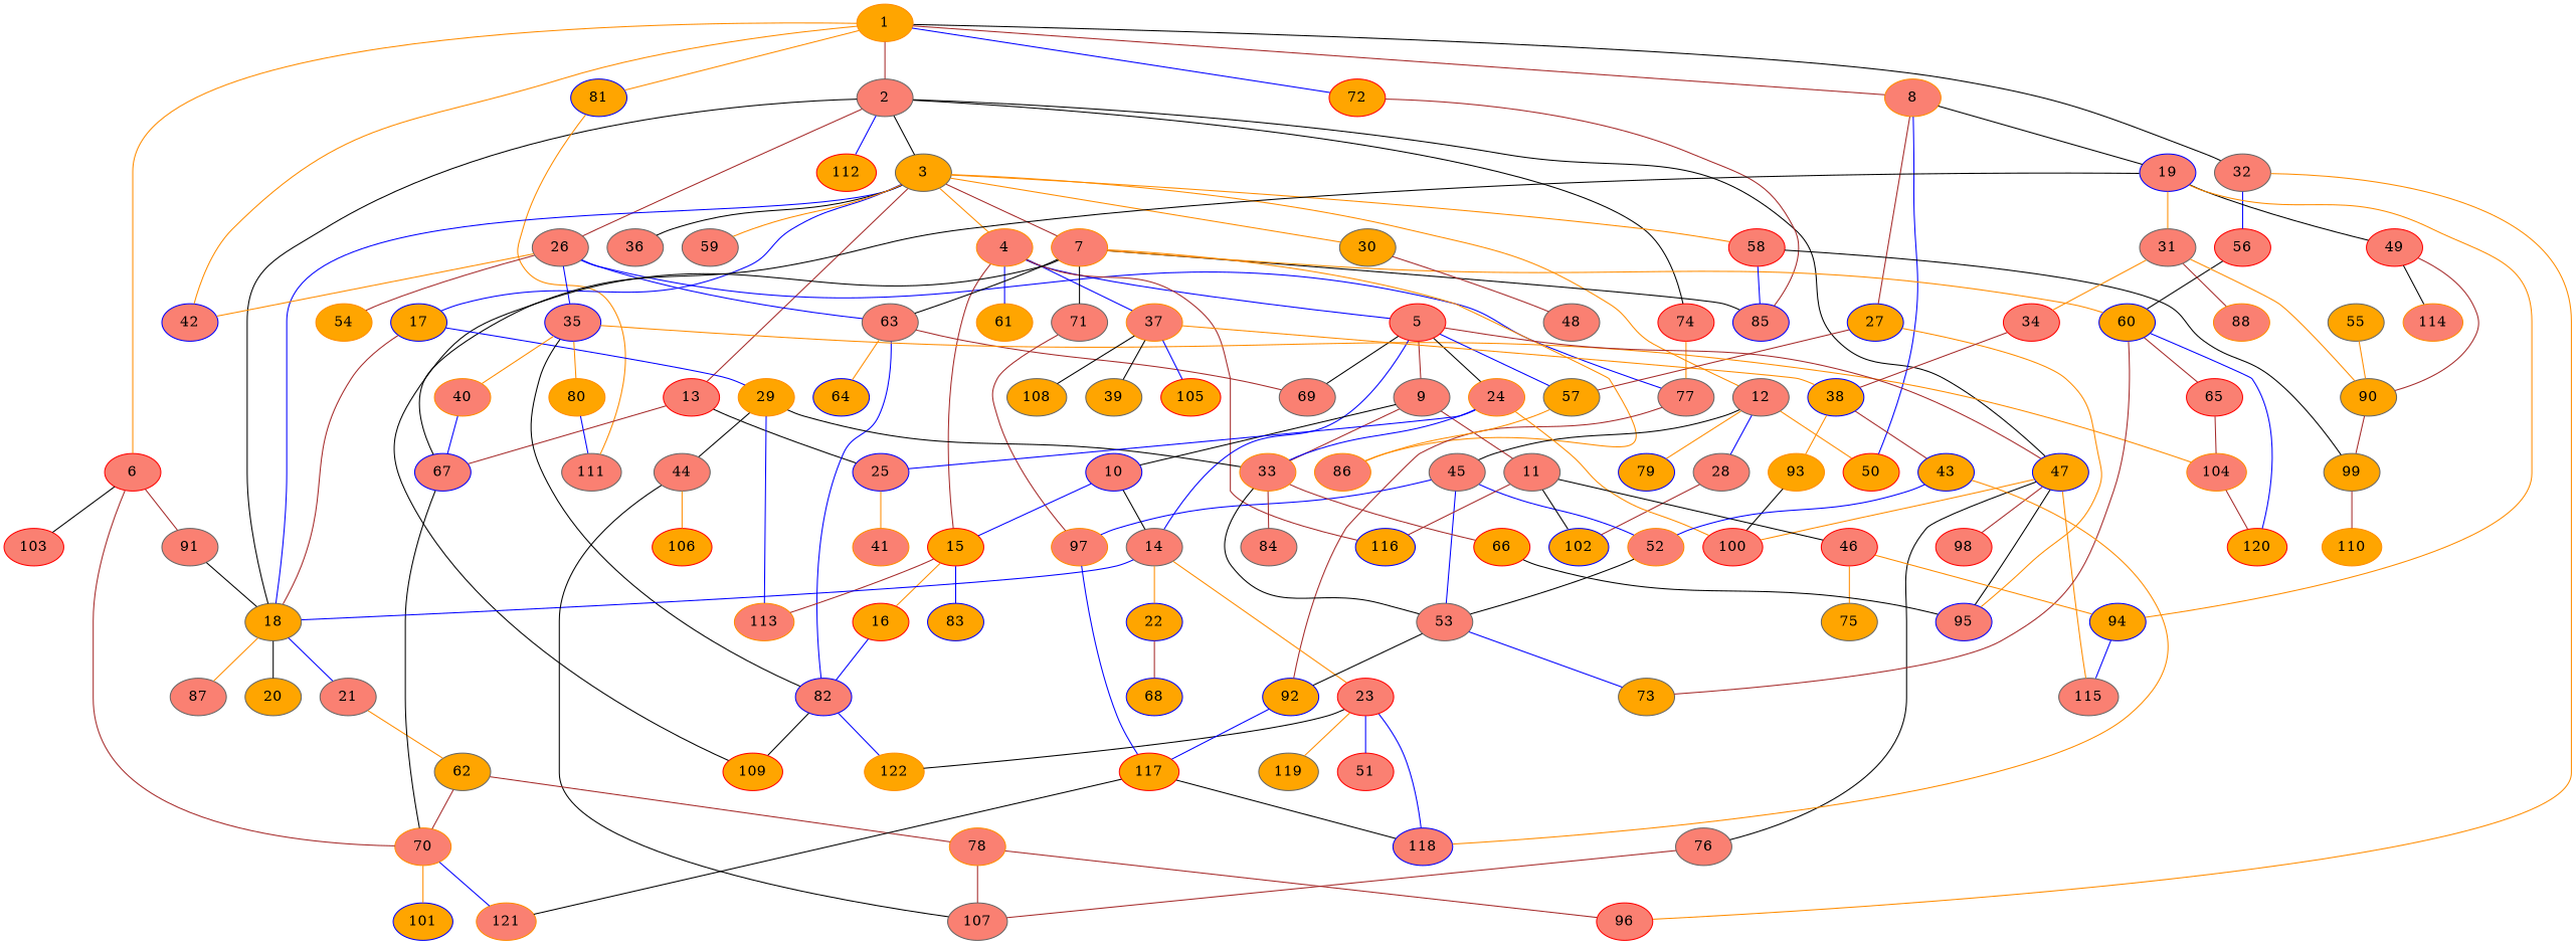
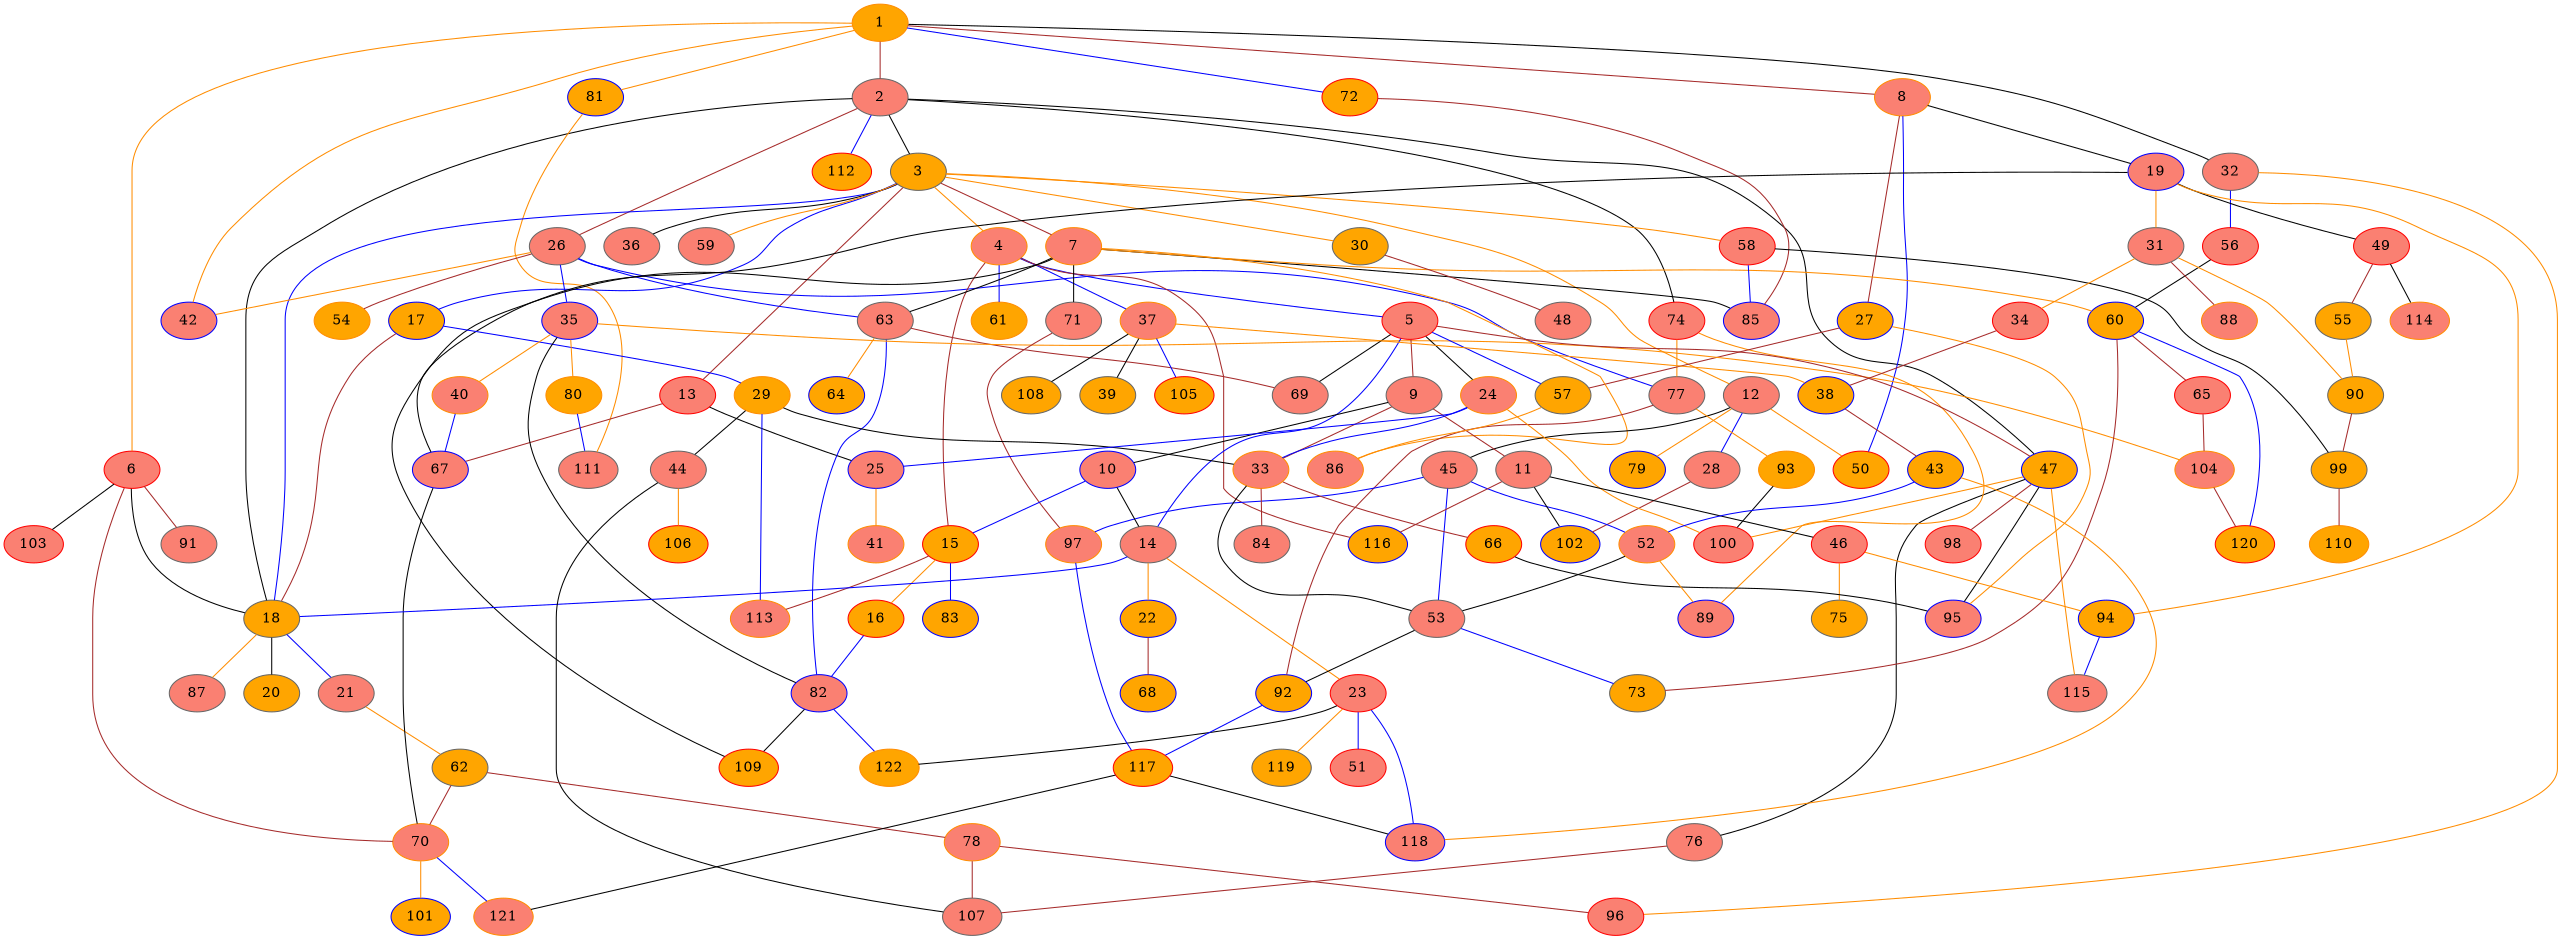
  graph {
    node [color=gray40 fillcolor=salmon style=filled]
    edge [color=darkorange]
    1 [color=darkorange fillcolor=orange]
    2
    6 [color=red]
    8 [color=darkorange]
    32
    42 [color=blue]
    72 [color=red fillcolor=orange]
    81 [color=blue fillcolor=orange]
    3 [fillcolor=orange]
    18 [fillcolor=orange]
    26
    47 [color=blue fillcolor=orange]
    74 [color=red]
    112 [color=red fillcolor=orange]
    70 [color=darkorange]
    91
    103 [color=red]
    19 [color=blue]
    27 [color=blue fillcolor=orange]
    50 [color=red fillcolor=orange]
    56 [color=red]
    96 [color=red]
    85 [color=blue]
    111
    4 [color=darkorange]
    7 [color=darkorange]
    12
    13 [color=red]
    17 [color=blue fillcolor=orange]
    30 [fillcolor=orange]
    36
    58 [color=red]
    59
    20 [fillcolor=orange]
    21
    87
    63
    35 [color=blue]
    54 [color=darkorange fillcolor=orange]
    77
    100 [color=red]
    95 [color=blue]
    76
    98 [color=red]
    115
+   89 [color=blue]
    5 [color=red]
    15 [color=red fillcolor=orange]
    37 [color=darkorange]
    61 [color=darkorange fillcolor=orange]
    116 [color=blue fillcolor=orange]
    60 [color=blue fillcolor=orange]
    71
    86 [color=darkorange]
    109 [color=red fillcolor=orange]
    28
    45
    79 [color=blue fillcolor=orange]
    25 [color=blue]
    67 [color=blue]
    29 [color=darkorange fillcolor=orange]
    48
    99 [fillcolor=orange]
    9
    14
    24 [color=darkorange]
    57 [fillcolor=orange]
    69
    16 [color=red fillcolor=orange]
    83 [color=blue fillcolor=orange]
    113 [color=darkorange]
    38 [color=blue fillcolor=orange]
    39 [fillcolor=orange]
    105 [color=red fillcolor=orange]
    108 [fillcolor=orange]
    10 [color=blue]
    11
    33 [color=darkorange]
    22 [color=blue fillcolor=orange]
    23 [color=red]
    101 [color=blue fillcolor=orange]
    121 [color=darkorange]
    73 [fillcolor=orange]
    65 [color=red]
    120 [color=red fillcolor=orange]
    82 [color=blue]
    64 [color=blue fillcolor=orange]
    97 [color=darkorange]
    31
    49 [color=red]
    94 [color=blue fillcolor=orange]
    46 [color=red]
    102 [color=blue fillcolor=orange]
    53
    66 [color=red fillcolor=orange]
    84
    75 [fillcolor=orange]
    52 [color=darkorange]
    41 [color=darkorange]
    68 [color=blue fillcolor=orange]
    51 [color=red]
    118 [color=blue]
    119 [fillcolor=orange]
    122 [color=darkorange fillcolor=orange]
    44
    62 [fillcolor=orange]
    34 [color=red]
    88 [color=darkorange]
    90 [fillcolor=orange]
    55 [fillcolor=orange]
    114 [color=darkorange]
    78 [color=darkorange]
    40 [color=darkorange]
    80 [color=darkorange fillcolor=orange]
    104 [color=darkorange]
    93 [color=darkorange fillcolor=orange]
    92 [color=blue fillcolor=orange]
    106 [color=red fillcolor=orange]
    107
    43 [color=blue fillcolor=orange]
    117 [color=red fillcolor=orange]
    110 [color=darkorange fillcolor=orange]
    1 -- 2 [color=brown]
    1 -- 6
    1 -- 8 [color=brown]
    1 -- 32 [color=black]
    1 -- 42
    1 -- 72 [color=blue]
    1 -- 81
    2 -- 3 [color=black]
    2 -- 18 [color=black]
    2 -- 26 [color=brown]
    2 -- 47 [color=black]
    2 -- 74 [color=black]
    2 -- 112 [color=blue]
-   91 -- 18 [color=black]
+   6 -- 18 [color=black]
    6 -- 70 [color=brown]
    6 -- 91 [color=brown]
    6 -- 103 [color=black]
    8 -- 19 [color=black]
    8 -- 27 [color=brown]
    8 -- 50 [color=blue]
    32 -- 56 [color=blue]
    32 -- 96
    72 -- 85 [color=brown]
    81 -- 111
    3 -- 18 [color=blue]
    3 -- 4
    3 -- 7 [color=brown]
    3 -- 12
    3 -- 13 [color=brown]
    3 -- 17 [color=blue]
    3 -- 30
    3 -- 36 [color=black]
    3 -- 58
    3 -- 59
    18 -- 20 [color=black]
    18 -- 21 [color=blue]
    18 -- 87
    26 -- 42
    26 -- 63 [color=blue]
    26 -- 35 [color=blue]
    26 -- 54 [color=brown]
    26 -- 77 [color=blue]
    47 -- 100
    47 -- 95 [color=black]
    47 -- 76 [color=black]
    47 -- 98 [color=brown]
    47 -- 115
    74 -- 77
+   74 -- 89
    70 -- 101
    70 -- 121 [color=blue]
    19 -- 67 [color=black]
    19 -- 31
    19 -- 49 [color=black]
    19 -- 94
    27 -- 95
    27 -- 57 [color=brown]
    56 -- 60 [color=black]
    4 -- 5 [color=blue]
    4 -- 15 [color=brown]
    4 -- 37 [color=blue]
    4 -- 61 [color=blue]
    4 -- 116 [color=brown]
    7 -- 85 [color=black]
    7 -- 63 [color=black]
    7 -- 60
    7 -- 71 [color=black]
    7 -- 86
    7 -- 109 [color=black]
    12 -- 50
    12 -- 28 [color=blue]
    12 -- 45 [color=black]
    12 -- 79
    13 -- 25 [color=black]
    13 -- 67 [color=brown]
    17 -- 18 [color=brown]
    17 -- 29 [color=blue]
    30 -- 48 [color=brown]
    58 -- 85 [color=blue]
    58 -- 99 [color=black]
    21 -- 62
    63 -- 69 [color=brown]
    63 -- 82 [color=blue]
    63 -- 64
    35 -- 82 [color=black]
    35 -- 40
    35 -- 80
    35 -- 104
-   38 -- 93
+   77 -- 93
    77 -- 92 [color=brown]
    76 -- 107 [color=brown]
    5 -- 47 [color=brown]
    5 -- 9 [color=brown]
    5 -- 14 [color=blue]
    5 -- 24 [color=black]
    5 -- 57 [color=blue]
    5 -- 69 [color=black]
    15 -- 16
    15 -- 83 [color=blue]
    15 -- 113 [color=brown]
    37 -- 38
    37 -- 39 [color=black]
    37 -- 105 [color=blue]
    37 -- 108 [color=black]
    60 -- 73 [color=brown]
    60 -- 65 [color=brown]
    60 -- 120 [color=blue]
    71 -- 97 [color=brown]
    28 -- 102 [color=brown]
    45 -- 97 [color=blue]
    45 -- 53 [color=blue]
    45 -- 52 [color=blue]
    25 -- 41
    67 -- 70 [color=black]
    29 -- 113 [color=blue]
    29 -- 33 [color=black]
    29 -- 44 [color=black]
    99 -- 110 [color=brown]
    9 -- 10 [color=black]
    9 -- 11 [color=brown]
    9 -- 33 [color=brown]
    14 -- 18 [color=blue]
    14 -- 22
    14 -- 23
    24 -- 100
    24 -- 25 [color=blue]
    24 -- 33 [color=blue]
    57 -- 86
    16 -- 82 [color=blue]
    38 -- 43 [color=brown]
    10 -- 15 [color=blue]
    10 -- 14 [color=black]
    11 -- 116 [color=brown]
    11 -- 46 [color=black]
    11 -- 102 [color=black]
    33 -- 53 [color=black]
    33 -- 66 [color=brown]
    33 -- 84 [color=brown]
    22 -- 68 [color=brown]
    23 -- 51 [color=blue]
    23 -- 118 [color=blue]
    23 -- 119
    23 -- 122 [color=black]
    65 -- 104 [color=brown]
    82 -- 109 [color=black]
    82 -- 122 [color=blue]
    97 -- 117 [color=blue]
    31 -- 34
    31 -- 88 [color=brown]
    31 -- 90
-   49 -- 90 [color=brown]
+   49 -- 55 [color=brown]
    49 -- 114 [color=black]
    94 -- 115 [color=blue]
    46 -- 94
    46 -- 75
    53 -- 73 [color=blue]
    53 -- 92 [color=black]
    66 -- 95 [color=black]
+   52 -- 89
    52 -- 53 [color=black]
    44 -- 106
    44 -- 107 [color=black]
    62 -- 70 [color=brown]
    62 -- 78 [color=brown]
    34 -- 38 [color=brown]
    90 -- 99 [color=brown]
    55 -- 90
    78 -- 96 [color=brown]
    78 -- 107 [color=brown]
    40 -- 67 [color=blue]
    80 -- 111 [color=blue]
    104 -- 120 [color=brown]
    93 -- 100 [color=black]
    92 -- 117 [color=blue]
    43 -- 52 [color=blue]
    43 -- 118
    117 -- 121 [color=black]
    117 -- 118 [color=black]
  }
